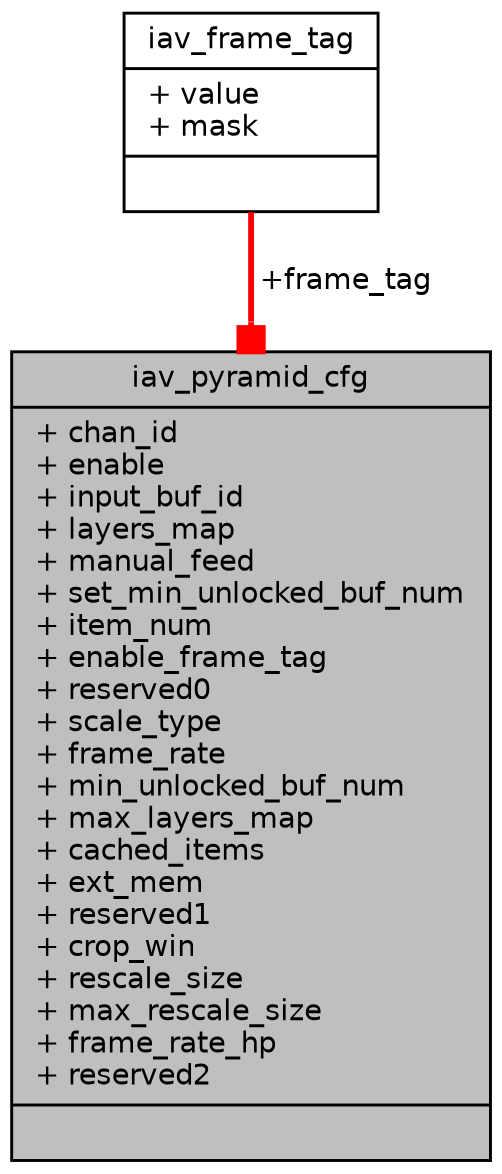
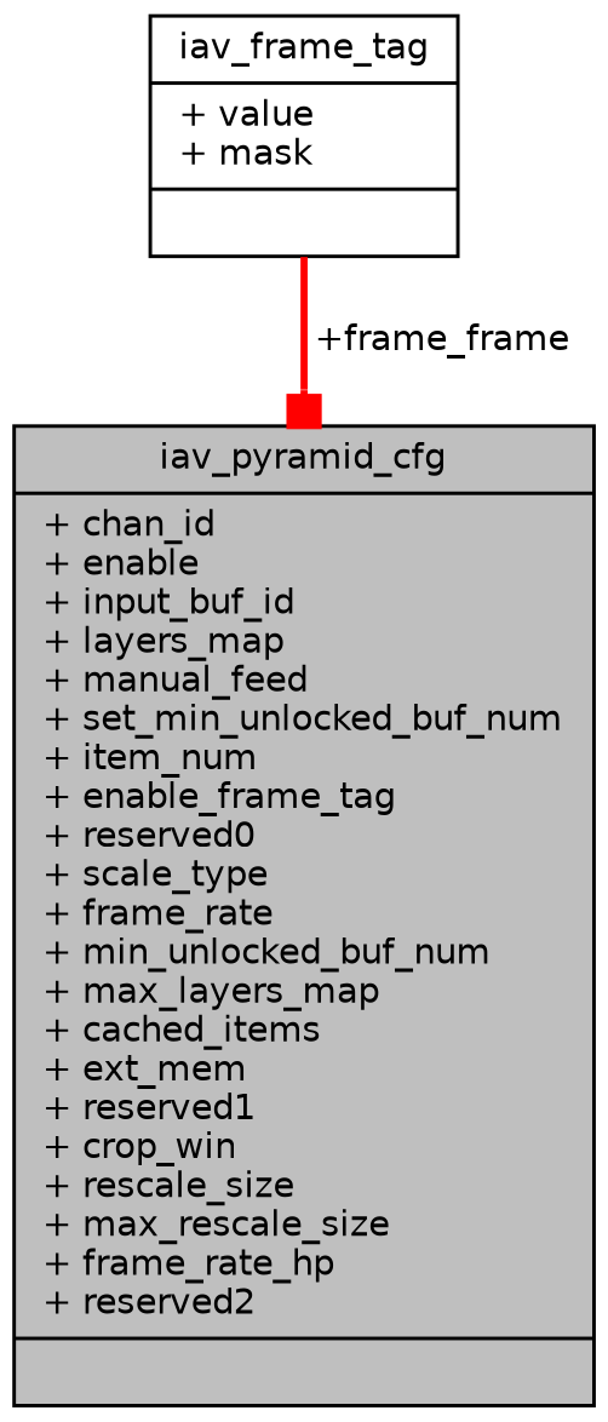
  digraph {
    node [color=black fontname=Helvetica fontsize=10 shape=record]
    n1 [fillcolor=grey75 fontcolor=black height=0.2 label="{iav_pyramid_cfg\n|+ chan_id\l+ enable\l+ input_buf_id\l+ layers_map\l+ manual_feed\l+ set_min_unlocked_buf_num\l+ item_num\l+ enable_frame_tag\l+ reserved0\l+ scale_type\l+ frame_rate\l+ min_unlocked_buf_num\l+ max_layers_map\l+ cached_items\l+ ext_mem\l+ reserved1\l+ crop_win\l+ rescale_size\l+ max_rescale_size\l+ frame_rate_hp\l+ reserved2\l|}" style=filled width=0.4]
    n2 [height=0.2 label="{iav_frame_tag\n|+ value\l+ mask\l|}" width=0.4]
-   n2 -> n1 [arrowhead=box color=red fontname=Helvetica fontsize=10 label=" +frame_tag" labelfontname=Helvetica labelfontsize=10 style=bold]
+   n2 -> n1 [arrowhead=box color=red fontname=Helvetica fontsize=10 label=" +frame_frame" labelfontname=Helvetica labelfontsize=10 style=bold]
  }
